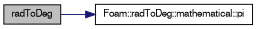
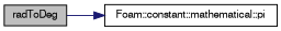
  digraph {
    rankdir=LR
    node [color=black fontname=FreeSans fontsize=10 shape=record]
    n1 [fillcolor=grey75 fontcolor=black height=0.2 label=radToDeg style=filled width=0.4]
-   n2 [height=0.2 label="Foam::radToDeg::mathematical::pi" width=0.4]
+   n2 [height=0.2 label="Foam::constant::mathematical::pi" width=0.4]
    n1 -> n2 [color=midnightblue fontname=FreeSans fontsize=10 labelfontname=FreeSans labelfontsize=10 style=solid]
  }
